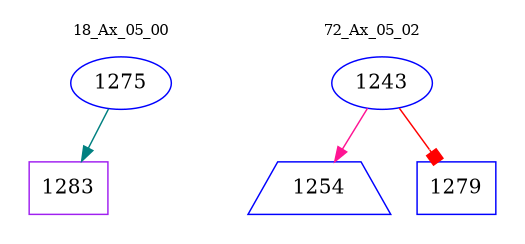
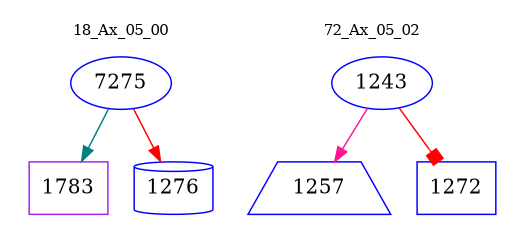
  digraph {
    node [color=blue shape=ellipse]
    edge [arrowhead=normal color=red]
-   n1 [label=1275]
-   n2 [color=purple label=1283 shape=box]
+   n1 [label=7275]
+   n2 [color=purple label=1783 shape=box]
+   n3 [label=1276 shape=cylinder]
    n4 [label=1243]
-   n5 [label=1254 shape=trapezium]
-   n6 [label=1279 shape=box]
+   n5 [label=1257 shape=trapezium]
+   n6 [label=1272 shape=box]
    subgraph cluster_1 {
      color=white
      fontsize=10
      label="18_Ax_05_00"
      n1
      n2
+     n3
    }
    subgraph cluster_2 {
      color=white
      fontsize=10
      label="72_Ax_05_02"
      n4
      n5
      n6
    }
    n1 -> n2 [color=teal]
+   n1 -> n3
    n4 -> n5 [color=deeppink]
    n4 -> n6 [arrowhead=box]
  }
